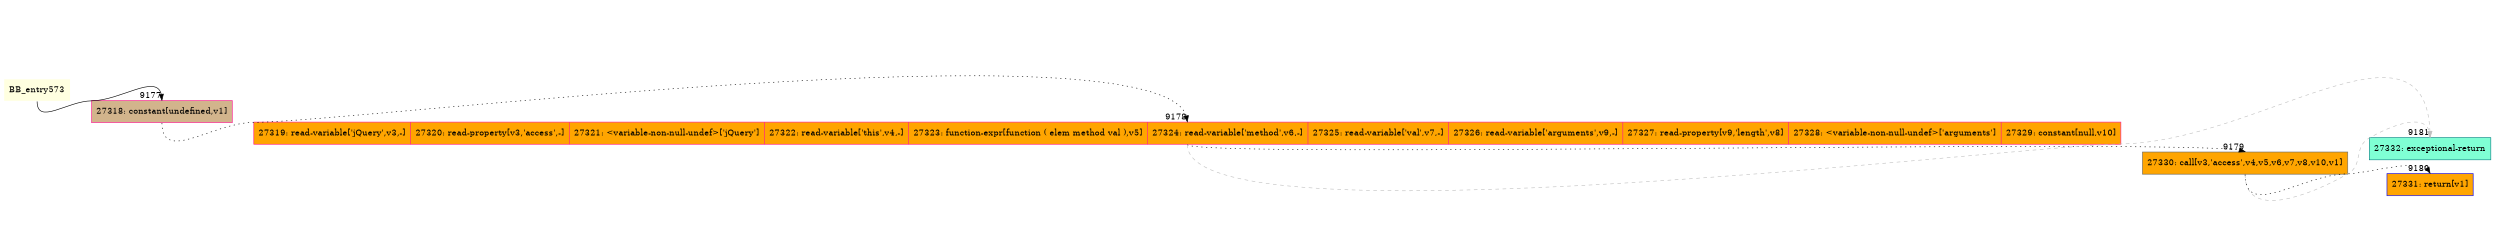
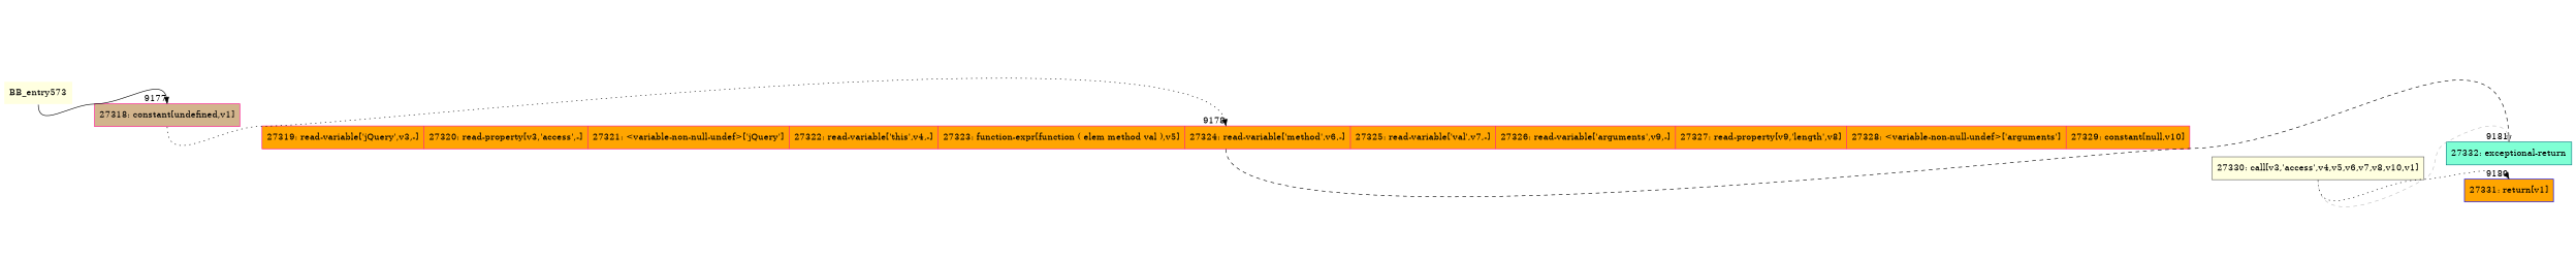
  digraph {
    rankdir=LR
    node [color=blue fillcolor=lightyellow shape=record style=filled]
    edge [headport=n style=dotted tailport=s]
    n1 [label=BB_entry573 shape=none]
    n2 [color=deeppink fillcolor=tan label="{27318: constant[undefined,v1]}"]
    n3 [color=deeppink fillcolor=orange label="{27319: read-variable['jQuery',v3,-]|27320: read-property[v3,'access',-]|27321: \<variable-non-null-undef\>['jQuery']|27322: read-variable['this',v4,-]|27323: function-expr[function ( elem method val ),v5]|27324: read-variable['method',v6,-]|27325: read-variable['val',v7,-]|27326: read-variable['arguments',v9,-]|27327: read-property[v9,'length',v8]|27328: \<variable-non-null-undef\>['arguments']|27329: constant[null,v10]}"]
-   n4 [color=gray40 fillcolor=orange label="{27330: call[v3,'access',v4,v5,v6,v7,v8,v10,v1]}"]
+   n4 [color=gray40 label="{27330: call[v3,'access',v4,v5,v6,v7,v8,v10,v1]}"]
    n5 [color=teal fillcolor=aquamarine label="{27332: exceptional-return}"]
    n6 [fillcolor=orange label="{27331: return[v1]}"]
    n1 -> n2 [headlabel="    9177" style=solid]
    n2 -> n3 [headlabel="      9178"]
-   n3 -> n4 [headlabel="      9179"]
-   n3 -> n5 [color=gray headlabel="      9181" style=dashed]
+   n3 -> n5 [color=black headlabel="      9181" style=dashed]
    n4 -> n5 [color=gray style=dashed]
    n4 -> n6 [headlabel="      9180"]
  }
